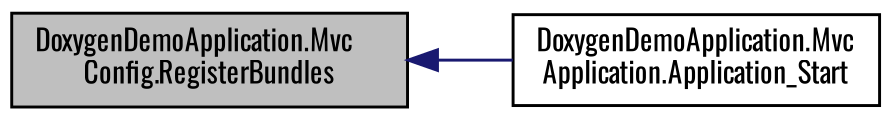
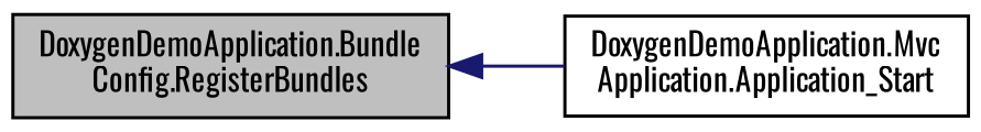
  digraph {
    rankdir=LR
    fontname=Oswald
    node [color=black fontname=Oswald fontsize=10 shape=record style=filled]
-   n1 [fillcolor=grey75 fontcolor=black height=0.2 label="DoxygenDemoApplication.Mvc\lConfig.RegisterBundles" width=0.4]
+   n1 [fillcolor=grey75 fontcolor=black height=0.2 label="DoxygenDemoApplication.Bundle\lConfig.RegisterBundles" width=0.4]
    n2 [fillcolor=white height=0.2 label="DoxygenDemoApplication.Mvc\lApplication.Application_Start" width=0.4]
    n1 -> n2 [color=midnightblue dir=back fontname=Oswald fontsize=10 labelfontname=Helvetica labelfontsize=10 style=solid]
  }
